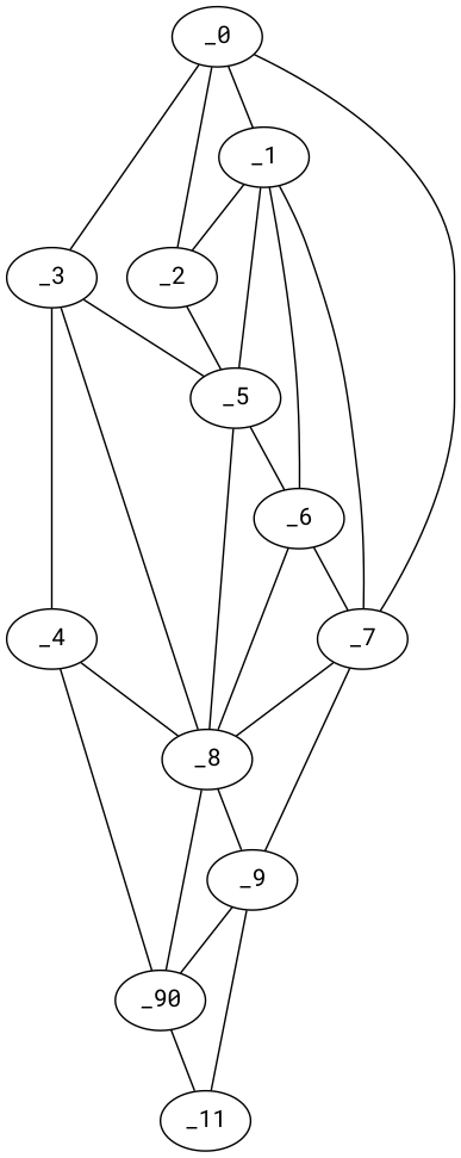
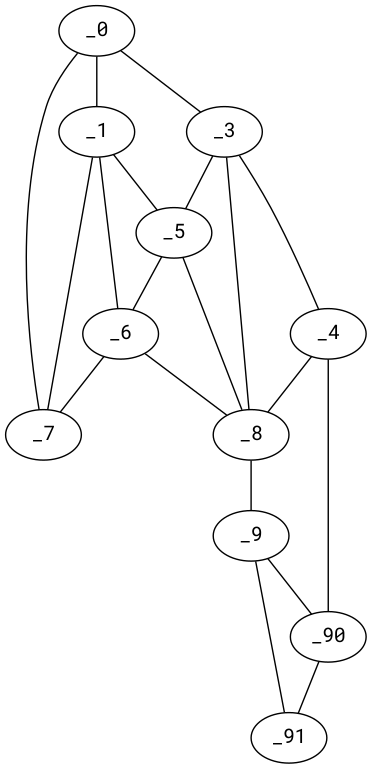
  graph {
    fontname="Roboto Mono"
    node [fontname="Roboto Mono" y=23]
    edge [fontname="Roboto Mono" valence=2]
    _0 [x=23 y=38]
    _1 [x=28 y=35]
-   _2 [x=29 y=44]
    _3 [x=34 y=78]
    _7 [x=45]
    _5 [x=39 y=43]
    _6 [x=42 y=31]
    _4 [x=36 y=88]
    _8 [x=48 y=37]
    n10 [label=_90 x=107]
    _9 [x=75 y=5]
-   _11 [x=111 y=10]
+   _11 [x=111 y=10 label=_91]
    _0 -- _1
-   _0 -- _2 [valence=1]
    _0 -- _3 [valence=1]
    _0 -- _7 [valence=1]
-   _1 -- _2
    _1 -- _7 [valence=1]
    _1 -- _5
    _1 -- _6
-   _2 -- _5
    _3 -- _5
    _3 -- _4 [valence=1]
    _3 -- _8
-   _7 -- _8
-   _7 -- _9 [valence=1]
    _5 -- _6
    _5 -- _8 [valence=1]
    _6 -- _7
    _6 -- _8
    _4 -- _8
    _4 -- n10 [valence=1]
-   _8 -- n10
    _8 -- _9
    n10 -- _11 [valence=1]
    _9 -- n10 [valence=1]
    _9 -- _11 [valence=1]
  }
